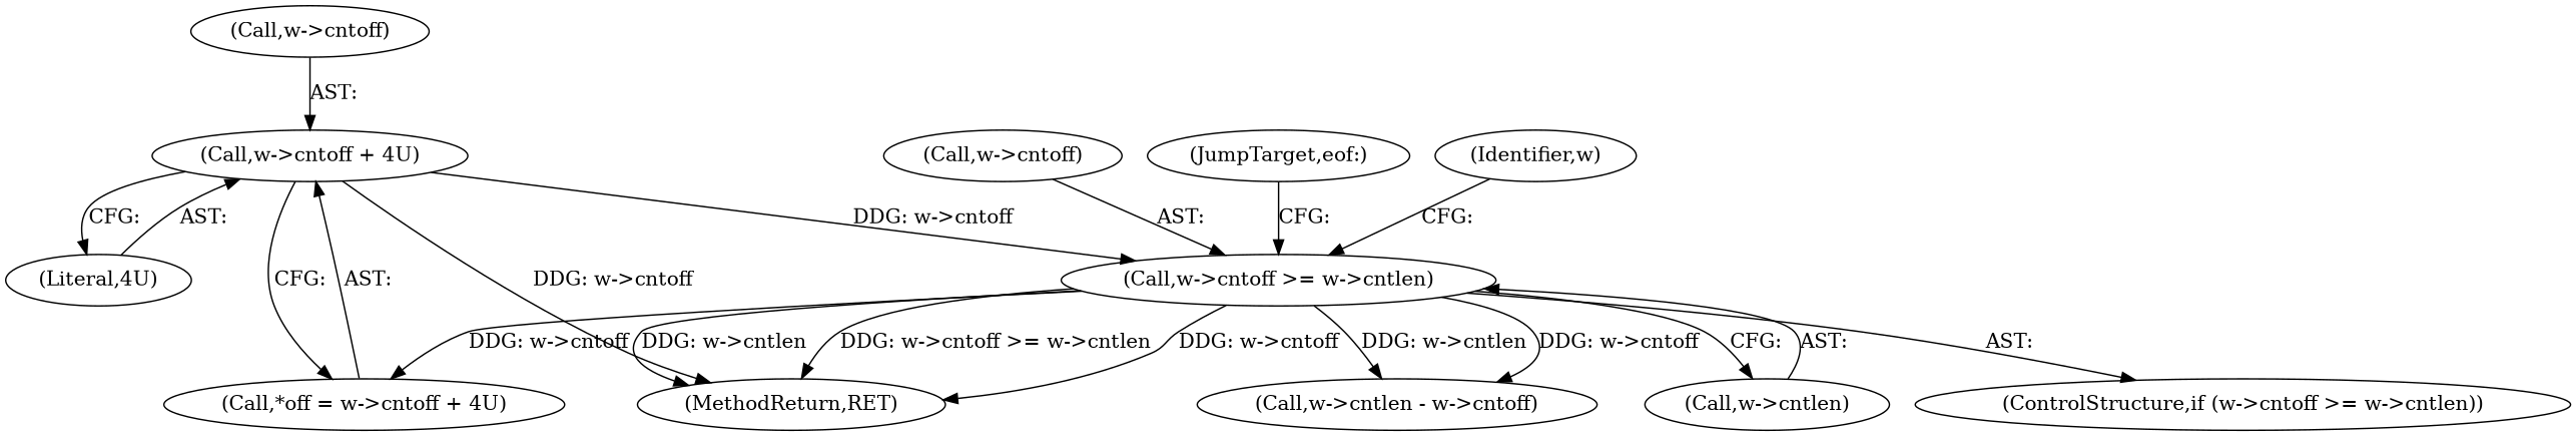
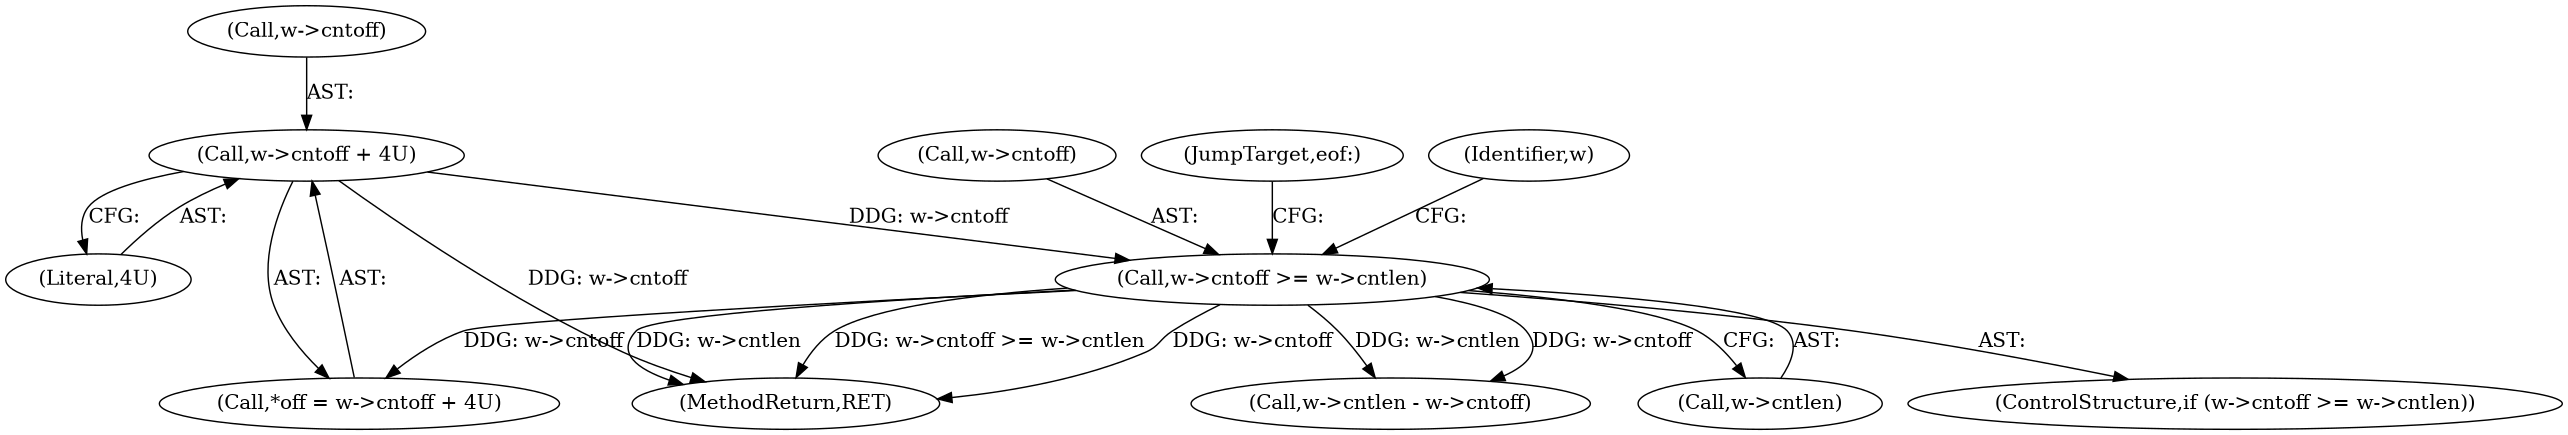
  digraph {
    n1 [label="(Call,w->cntoff + 4U)"]
    n2 [label="(Literal,4U)"]
    n3 [label="(Call,*off = w->cntoff + 4U)"]
    n4 [label="(MethodReturn,RET)"]
    n5 [label="(Call,w->cntoff >= w->cntlen)"]
    n6 [label="(Call,w->cntlen - w->cntoff)"]
    n7 [label="(Call,w->cntlen)"]
    n8 [label="(ControlStructure,if (w->cntoff >= w->cntlen))"]
    n9 [label="(Call,w->cntoff)"]
    n10 [label="(JumpTarget,eof:)"]
    n11 [label="(Call,w->cntoff)"]
    n12 [label="(Identifier,w)"]
    n1 -> n2 [label="CFG: "]
-   n1 -> n3 [label="CFG: "]
+   n1 -> n3 [label="AST: "]
    n1 -> n4 [label="DDG: w->cntoff"]
    n1 -> n5 [label="DDG: w->cntoff"]
    n2 -> n1 [label="AST: "]
    n3 -> n1 [label="AST: "]
    n5 -> n3 [label="DDG: w->cntoff"]
    n5 -> n4 [label="DDG: w->cntlen"]
    n5 -> n4 [label="DDG: w->cntoff >= w->cntlen"]
    n5 -> n4 [label="DDG: w->cntoff"]
    n5 -> n6 [label="DDG: w->cntlen"]
    n5 -> n6 [label="DDG: w->cntoff"]
    n5 -> n7 [label="CFG: "]
    n5 -> n8 [label="AST: "]
    n7 -> n5 [label="AST: "]
    n9 -> n5 [label="AST: "]
    n10 -> n5 [label="CFG: "]
    n11 -> n1 [label="AST: "]
    n12 -> n5 [label="CFG: "]
  }
